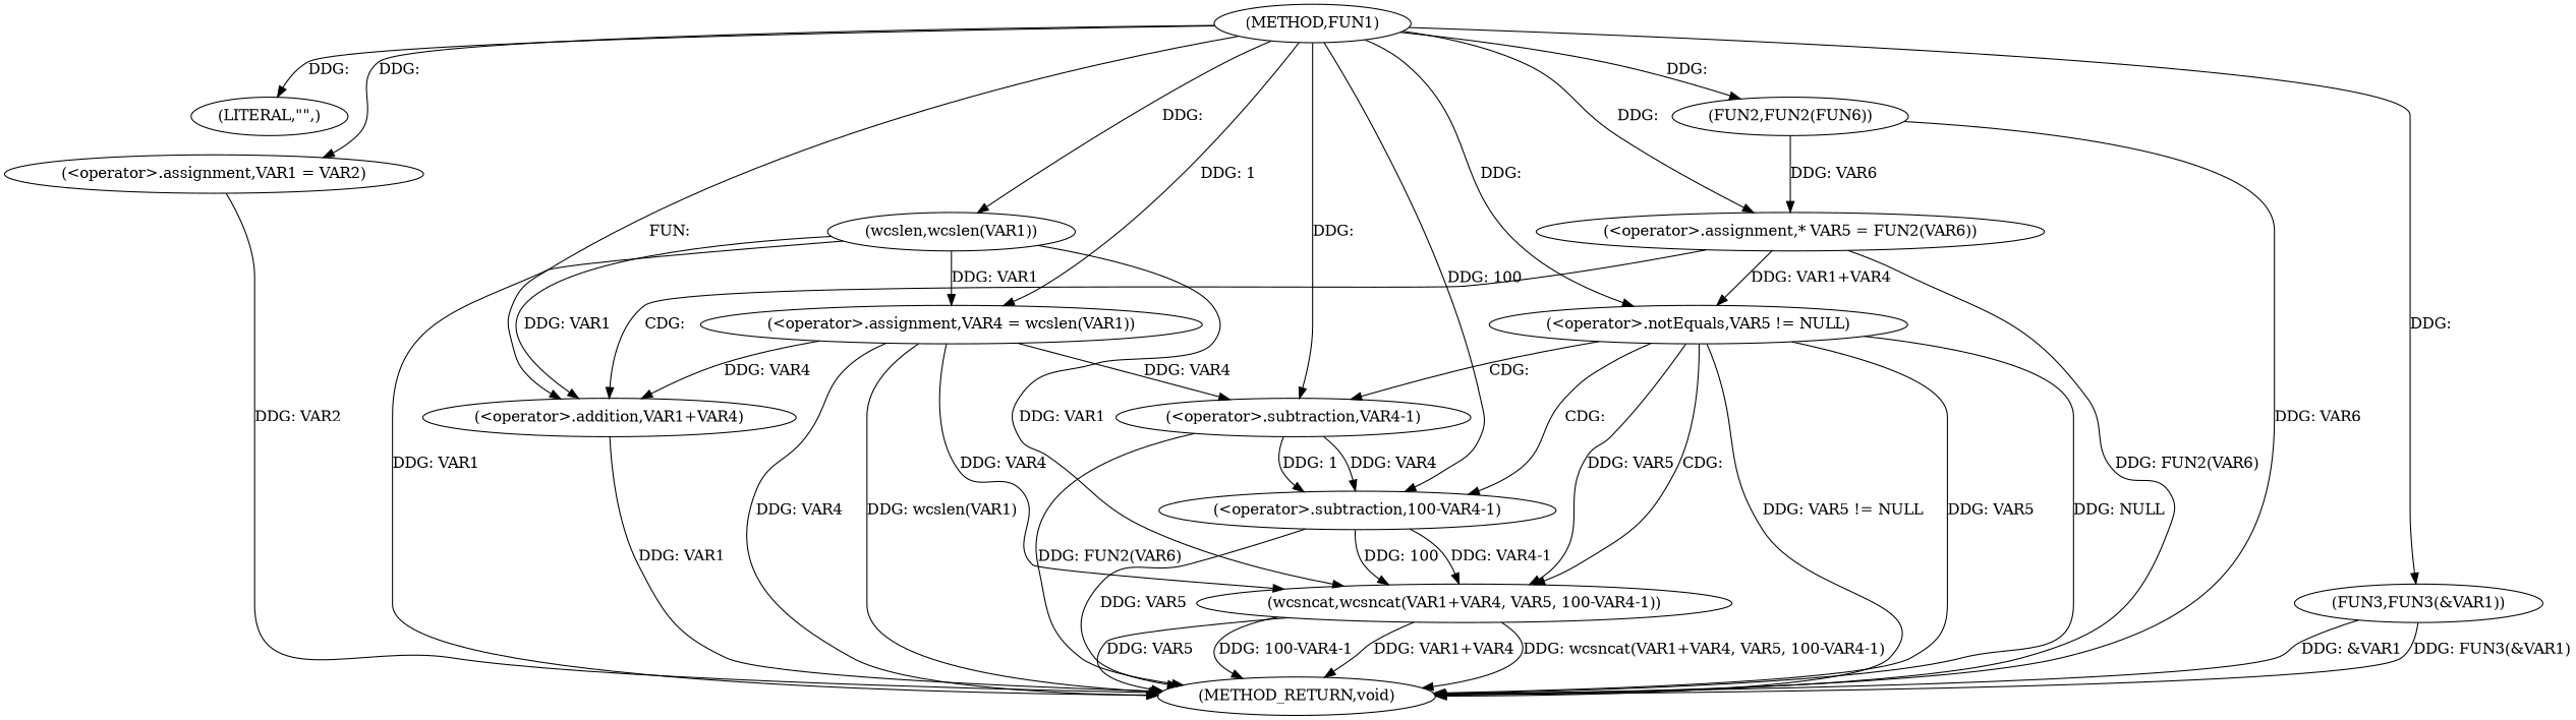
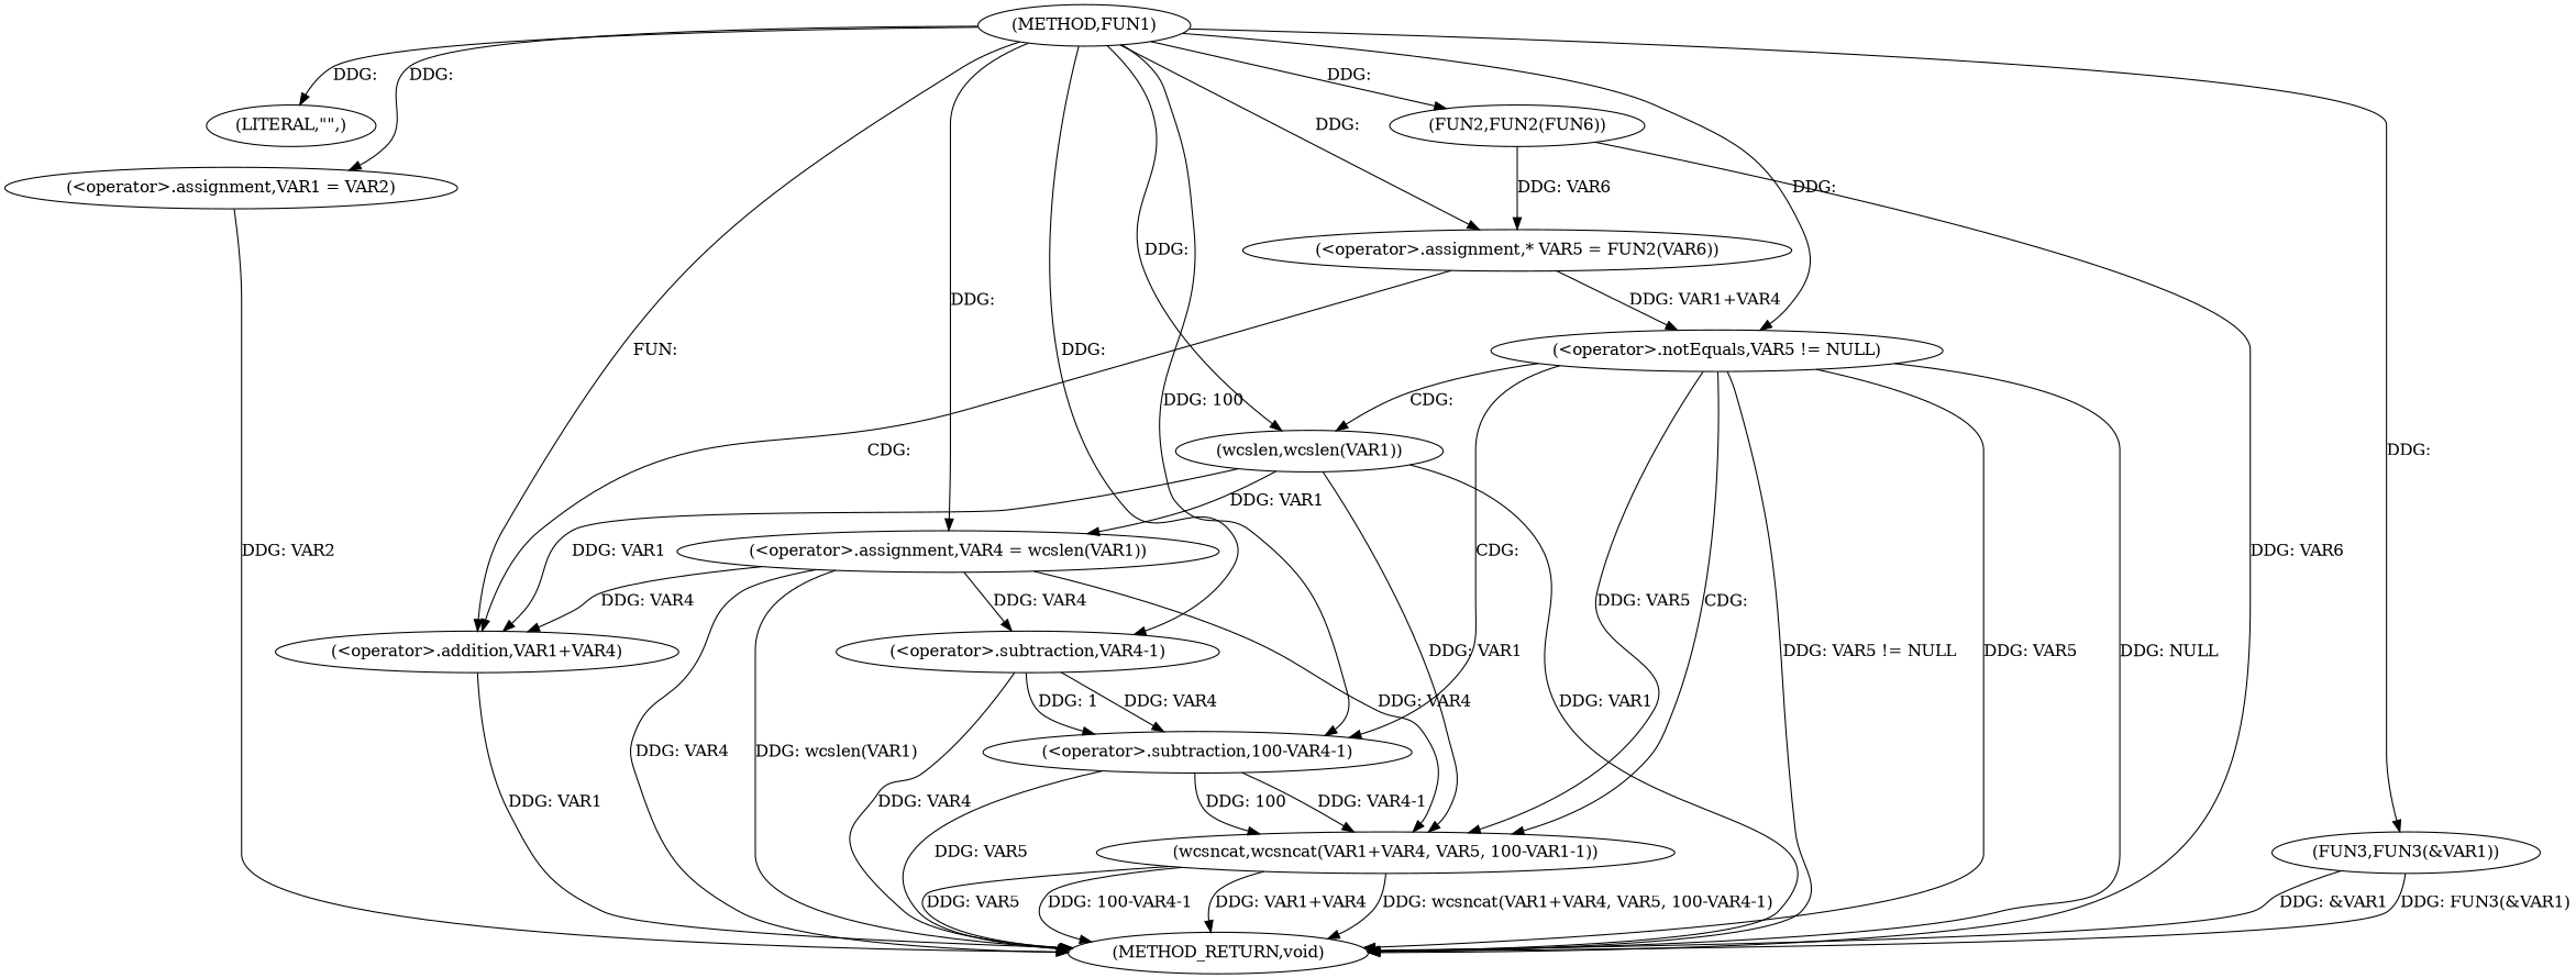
  digraph {
    fontname="DejaVu Serif"
    node [fontname="DejaVu Serif"]
    edge [fontname="DejaVu Serif"]
    n1 [label="(METHOD,FUN1)"]
    n2 [label="(LITERAL,\"\",)"]
    n3 [label="(<operator>.assignment,VAR1 = VAR2)"]
    n4 [label="(<operator>.assignment,VAR4 = wcslen(VAR1))"]
    n5 [label="(wcslen,wcslen(VAR1))"]
    n6 [label="(<operator>.assignment,* VAR5 = FUN2(VAR6))"]
    n7 [label="(FUN2,FUN2(FUN6))"]
    n8 [label="(<operator>.notEquals,VAR5 != NULL)"]
    n9 [label="(<operator>.addition,VAR1+VAR4)"]
    n10 [label="(<operator>.subtraction,100-VAR4-1)"]
    n11 [label="(<operator>.subtraction,VAR4-1)"]
    n12 [label="(FUN3,FUN3(&VAR1))"]
    n13 [label="(METHOD_RETURN,void)"]
-   n14 [label="(wcsncat,wcsncat(VAR1+VAR4, VAR5, 100-VAR4-1))"]
+   n14 [label="(wcsncat,wcsncat(VAR1+VAR4, VAR5, 100-VAR1-1))"]
    n1 -> n2 [label="DDG: "]
    n1 -> n3 [label="DDG: "]
-   n1 -> n4 [label="DDG: 1"]
+   n1 -> n4 [label="DDG: "]
    n1 -> n5 [label="DDG: "]
    n1 -> n6 [label="DDG: "]
    n1 -> n7 [label="DDG: "]
    n1 -> n8 [label="DDG: "]
    n1 -> n9 [label="FUN: "]
    n1 -> n10 [label="DDG: 100"]
    n1 -> n11 [label="DDG: "]
    n1 -> n12 [label="DDG: "]
    n3 -> n13 [label="DDG: VAR2"]
    n4 -> n9 [label="DDG: VAR4"]
    n4 -> n11 [label="DDG: VAR4"]
    n4 -> n13 [label="DDG: VAR4"]
    n4 -> n13 [label="DDG: wcslen(VAR1)"]
    n4 -> n14 [label="DDG: VAR4"]
    n5 -> n4 [label="DDG: VAR1"]
    n5 -> n9 [label="DDG: VAR1"]
    n5 -> n13 [label="DDG: VAR1"]
    n5 -> n14 [label="DDG: VAR1"]
    n6 -> n8 [label="DDG: VAR1+VAR4"]
    n6 -> n9 [label="CDG: "]
-   n6 -> n13 [label="DDG: FUN2(VAR6)"]
    n7 -> n6 [label="DDG: VAR6"]
    n7 -> n13 [label="DDG: VAR6"]
    n8 -> n10 [label="CDG: "]
-   n8 -> n11 [label="CDG: "]
+   n8 -> n5 [label="CDG: "]
    n8 -> n13 [label="DDG: NULL"]
    n8 -> n13 [label="DDG: VAR5 != NULL"]
    n8 -> n13 [label="DDG: VAR5"]
    n8 -> n14 [label="DDG: VAR5"]
    n8 -> n14 [label="CDG: "]
    n9 -> n13 [label="DDG: VAR1"]
    n10 -> n13 [label="DDG: VAR5"]
    n10 -> n14 [label="DDG: 100"]
    n10 -> n14 [label="DDG: VAR4-1"]
    n11 -> n10 [label="DDG: VAR4"]
    n11 -> n10 [label="DDG: 1"]
-   n11 -> n13 [label="DDG: FUN2(VAR6)"]
+   n11 -> n13 [label="DDG: VAR4"]
    n12 -> n13 [label="DDG: &VAR1"]
    n12 -> n13 [label="DDG: FUN3(&VAR1)"]
    n14 -> n13 [label="DDG: wcsncat(VAR1+VAR4, VAR5, 100-VAR4-1)"]
    n14 -> n13 [label="DDG: VAR5"]
    n14 -> n13 [label="DDG: 100-VAR4-1"]
    n14 -> n13 [label="DDG: VAR1+VAR4"]
  }
